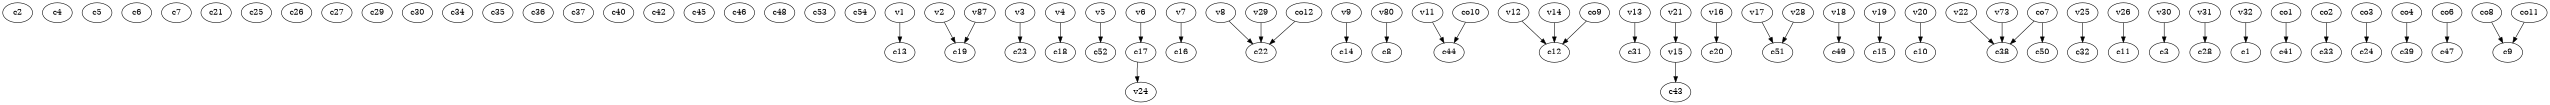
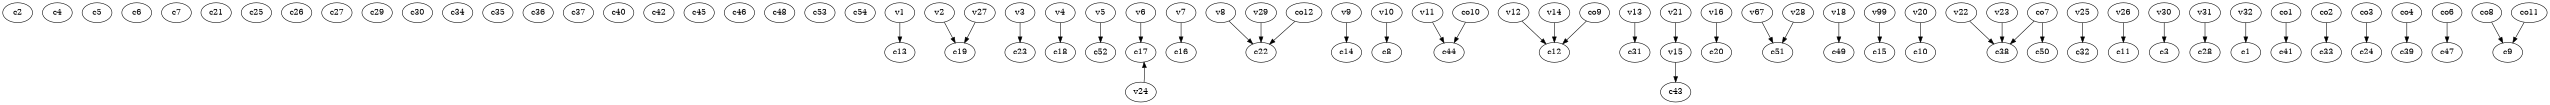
  strict digraph {
    edge [weight=1]
    c2
    c4
    c5
    c6
    c7
    c21
    c25
    c26
    c27
    c29
    c30
    c34
    c35
    c36
    c37
    c40
    c42
    c45
    c46
    c48
    c53
    c54
    v1
    c13
    v2
    c19
    v3
    c23
    v4
    c18
    v5
    c52
    v6
    c17
    v7
    c16
    v8
    c22
    v9
    c14
-   v10 [label=v80]
+   v10
    c8
    v11
    c44
    v12
    c12
    v13
    c31
    v14
    v15
    c43
    v16
    c20
-   v17
+   v17 [label=v67]
    c51
    v18
    c49
-   v19
+   v19 [label=v99]
    c15
    v20
    c10
    v21
    v22
    c38
-   v23 [label=v73]
+   v23
    v24
    v25
    c32
    v26
    c11
-   v27 [label=v87]
+   v27
    v28
    v29
    v30
    c3
    v31
    c28
    v32
    c1
    co1
    c41
    co2
    c33
    co3
    c24
    co4
    c39
    co6
    c47
    co7
    c50
    co8
    c9
    co9
    co10
    co11
    co12
    v1 -> c13
    v2 -> c19
    v3 -> c23
    v4 -> c18
    v5 -> c52
    v6 -> c17
    v7 -> c16
    v8 -> c22
    v9 -> c14
    v10 -> c8
    v11 -> c44
    v12 -> c12
    v13 -> c31
    v14 -> c12
    v15 -> c43
    v16 -> c20
    v17 -> c51
    v18 -> c49
    v19 -> c15
    v20 -> c10
    v21 -> v15
    v22 -> c38
    v23 -> c38
-   c17 -> v24
+   v24 -> c17
    v25 -> c32
    v26 -> c11
    v27 -> c19
    v28 -> c51
    v29 -> c22
    v30 -> c3
    v31 -> c28
    v32 -> c1
    co1 -> c41
    co2 -> c33
    co3 -> c24
    co4 -> c39
    co6 -> c47
    co7 -> c38
    co7 -> c50
    co8 -> c9
    co9 -> c12
    co10 -> c44
    co11 -> c9
    co12 -> c22
  }
